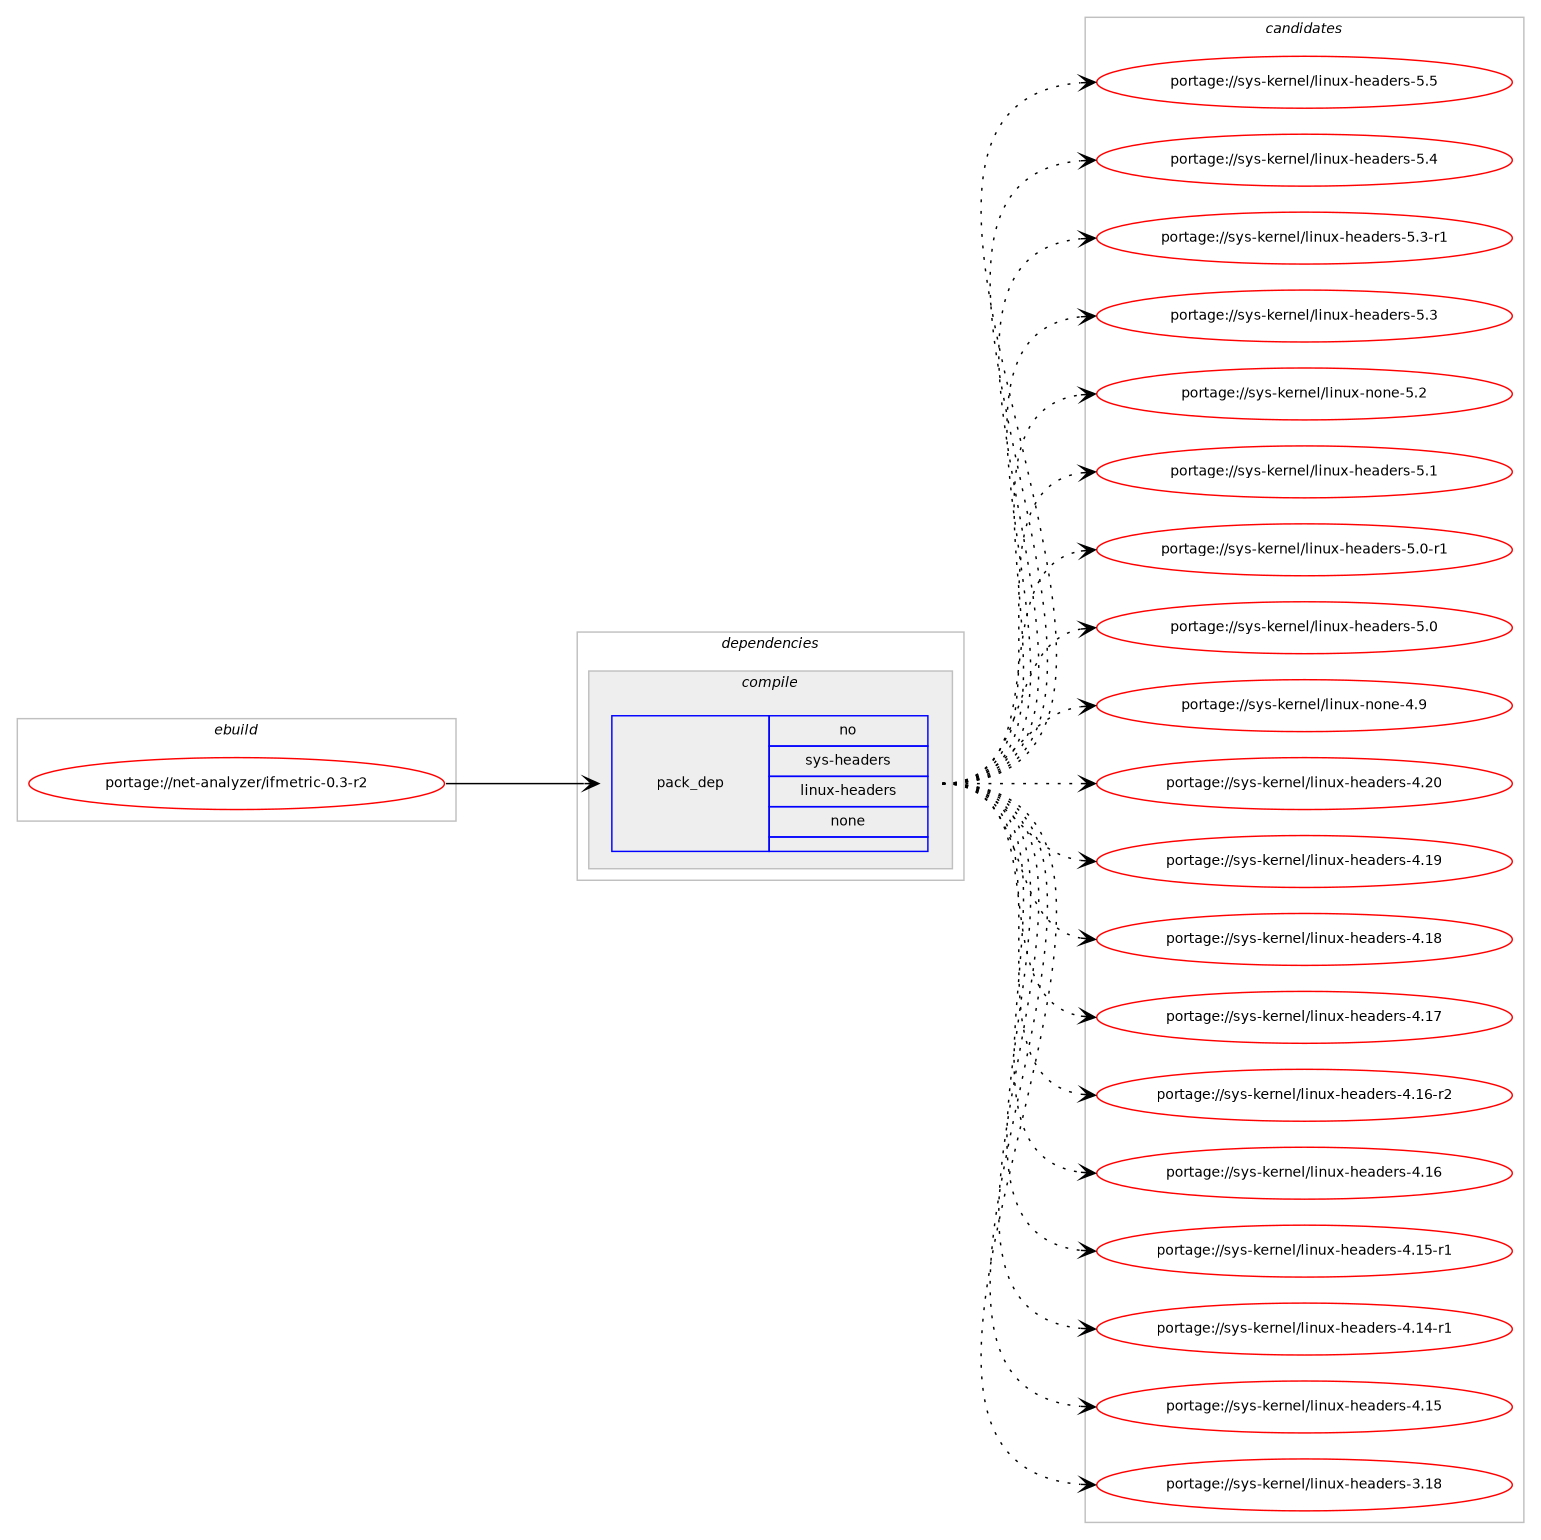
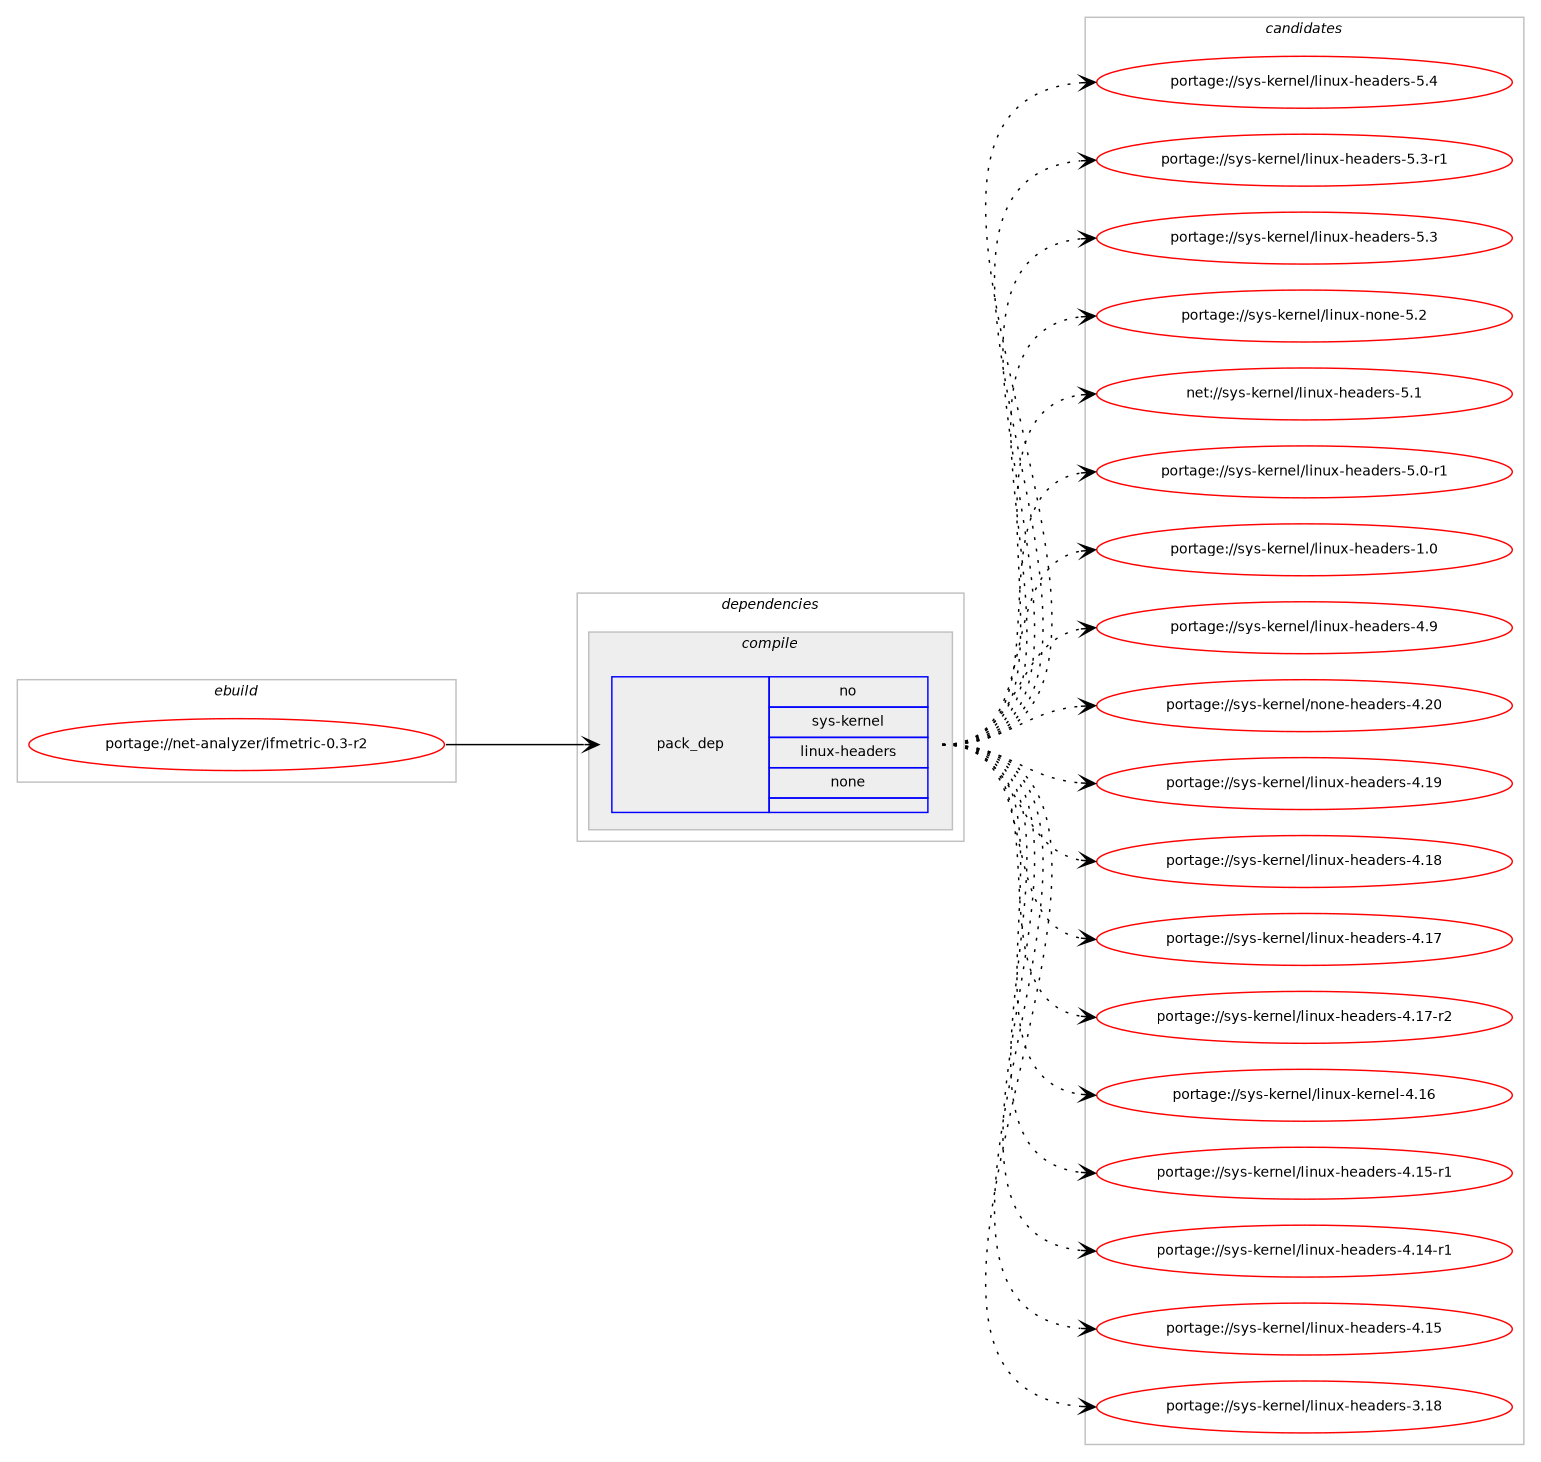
  digraph {
    compound=true
    concentrate=true
    fontname=Helvetica
    fontsize=10
    newrank=true
    rankdir=LR
    ranksep=1.5
    node [color=red fontname=Helvetica fontsize=10]
    edge [arrowhead=vee headport=w style=dotted tailport=e weight=100]
    n1 [label="portage://net-analyzer/ifmetric-0.3-r2" width=4]
-   n2 [color=blue label=<<TABLE BORDER="0" CELLBORDER="1" CELLSPACING="0" CELLPADDING="4" WIDTH="220"><TR><TD ROWSPAN="6" CELLPADDING="30">pack_dep</TD></TR><TR><TD WIDTH="110">no</TD></TR><TR><TD>sys-headers</TD></TR><TR><TD>linux-headers</TD></TR><TR><TD>none</TD></TR><TR><TD></TD></TR></TABLE>> shape=none]
-   n3 [label="portage://sys-kernel/linux-headers-5.5" width=4]
+   n2 [color=blue label=<<TABLE BORDER="0" CELLBORDER="1" CELLSPACING="0" CELLPADDING="4" WIDTH="220"><TR><TD ROWSPAN="6" CELLPADDING="30">pack_dep</TD></TR><TR><TD WIDTH="110">no</TD></TR><TR><TD>sys-kernel</TD></TR><TR><TD>linux-headers</TD></TR><TR><TD>none</TD></TR><TR><TD></TD></TR></TABLE>> shape=none]
    n4 [label="portage://sys-kernel/linux-headers-5.4" width=4]
    n5 [label="portage://sys-kernel/linux-headers-5.3-r1" width=4]
    n6 [label="portage://sys-kernel/linux-headers-5.3" width=4]
    n7 [label="portage://sys-kernel/linux-none-5.2" width=4]
-   n8 [label="portage://sys-kernel/linux-headers-5.1" width=4]
+   n8 [label="net://sys-kernel/linux-headers-5.1" width=4]
    n9 [label="portage://sys-kernel/linux-headers-5.0-r1" width=4]
-   n10 [label="portage://sys-kernel/linux-headers-5.0" width=4]
-   n11 [label="portage://sys-kernel/linux-none-4.9" width=4]
-   n12 [label="portage://sys-kernel/linux-headers-4.20" width=4]
+   n10 [label="portage://sys-kernel/linux-headers-1.0" width=4]
+   n11 [label="portage://sys-kernel/linux-headers-4.9" width=4]
+   n12 [label="portage://sys-kernel/none-headers-4.20" width=4]
    n13 [label="portage://sys-kernel/linux-headers-4.19" width=4]
    n14 [label="portage://sys-kernel/linux-headers-4.18" width=4]
    n15 [label="portage://sys-kernel/linux-headers-4.17" width=4]
-   n16 [label="portage://sys-kernel/linux-headers-4.16-r2" width=4]
-   n17 [label="portage://sys-kernel/linux-headers-4.16" width=4]
+   n16 [label="portage://sys-kernel/linux-headers-4.17-r2" width=4]
+   n17 [label="portage://sys-kernel/linux-kernel-4.16" width=4]
    n18 [label="portage://sys-kernel/linux-headers-4.15-r1" width=4]
    n19 [label="portage://sys-kernel/linux-headers-4.14-r1" width=4]
    n20 [label="portage://sys-kernel/linux-headers-4.15" width=4]
    n21 [label="portage://sys-kernel/linux-headers-3.18" width=4]
    subgraph cluster_1 {
      color=gray
      label=<<i>ebuild</i>>
      rank=same
      n1
    }
    subgraph cluster_2 {
      color=gray
      label=<<i>dependencies</i>>
      subgraph cluster_3 {
        color=gray
        fillcolor="#eeeeee"
        label=<<i>compile</i>>
        style=filled
        subgraph sub_4 {
          color=gray
          fillcolor="#eeeeee"
          label=<<i>compile</i>>
          style=filled
          n2
        }
      }
      subgraph cluster_5 {
        color=gray
        fillcolor="#eeeeee"
        label=<<i>compile and run</i>>
        style=filled
      }
      subgraph cluster_6 {
        color=gray
        fillcolor="#eeeeee"
        label=<<i>run</i>>
        style=filled
      }
    }
    subgraph cluster_7 {
      color=gray
      label=<<i>candidates</i>>
      rank=same
      subgraph sub_8 {
        color=black
        label=<<i>candidates</i>>
        nodesep=1
        rank=same
-       n3
        n4
        n5
        n6
        n7
        n8
        n9
        n10
        n11
        n12
        n13
        n14
        n15
        n16
        n17
        n18
        n19
        n20
        n21
      }
    }
    n1 -> n2 [style=solid weight=20]
-   n2 -> n3
    n2 -> n4
    n2 -> n5
    n2 -> n6
    n2 -> n7
    n2 -> n8
    n2 -> n9
    n2 -> n10
    n2 -> n11
    n2 -> n12
    n2 -> n13
    n2 -> n14
    n2 -> n15
    n2 -> n16
    n2 -> n17
    n2 -> n18
    n2 -> n19
    n2 -> n20
    n2 -> n21
  }
